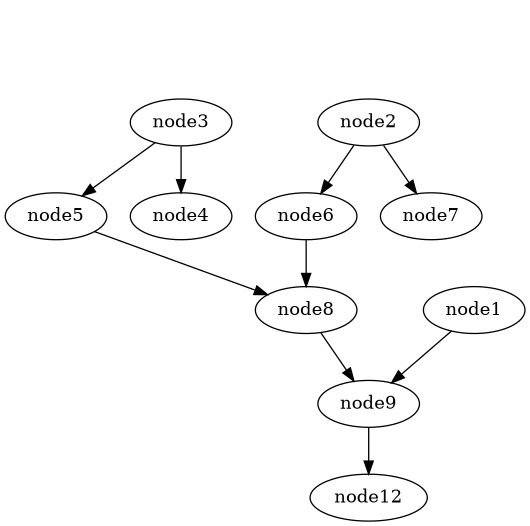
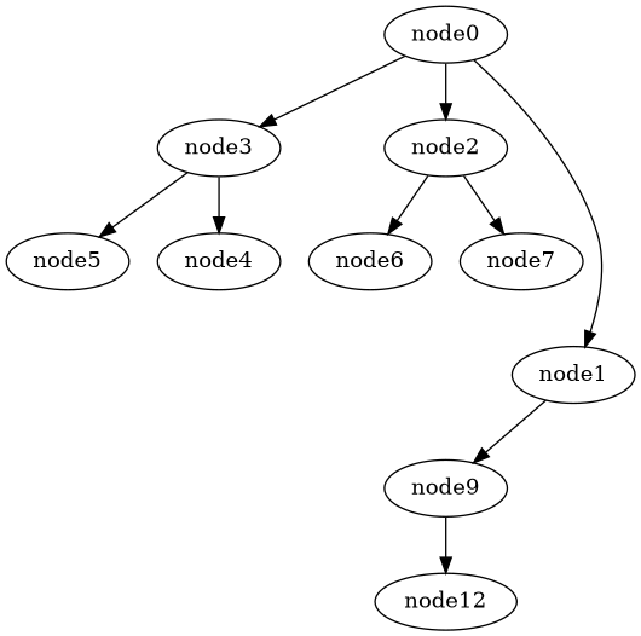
  digraph {
    n1 [label=node12]
    node9
-   node8
    node6
    node5
    node3
    node4
    node2
    node7
    node1
+   node0
    node9 -> n1
-   node8 -> node9
-   node6 -> node8
-   node5 -> node8
    node3 -> node5
    node3 -> node4
    node2 -> node6
    node2 -> node7
    node1 -> node9
+   node0 -> node3
+   node0 -> node2
+   node0 -> node1
  }
